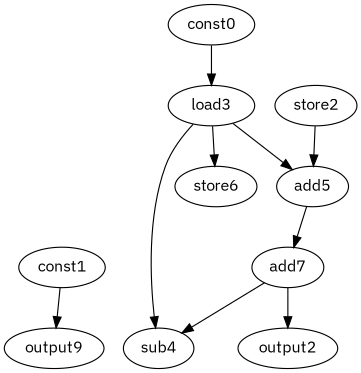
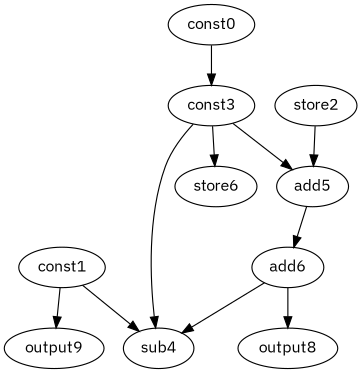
  digraph {
    fontname="IBM Plex Sans"
    node [fontname="IBM Plex Sans" opcode=const]
    edge [fontname="IBM Plex Sans" operand=0]
-   load3 [opcode=load]
+   load3 [opcode=load label=const3]
    const0
    store6 [opcode=store]
    sub4 [opcode=sub]
    add5 [opcode=add]
    const1
    output9 [opcode=output]
-   add7 [opcode=add]
+   add7 [opcode=add label=add6]
    n9 [label=store2]
-   output8 [opcode=output label=output2]
+   output8 [opcode=output]
    load3 -> store6 [operand=1]
    load3 -> sub4 [operand=1]
    load3 -> add5
    const0 -> load3
    add5 -> add7 [operand=1]
+   const1 -> sub4
    const1 -> output9
    add7 -> sub4
    add7 -> output8
    n9 -> add5 [operand=1]
  }
